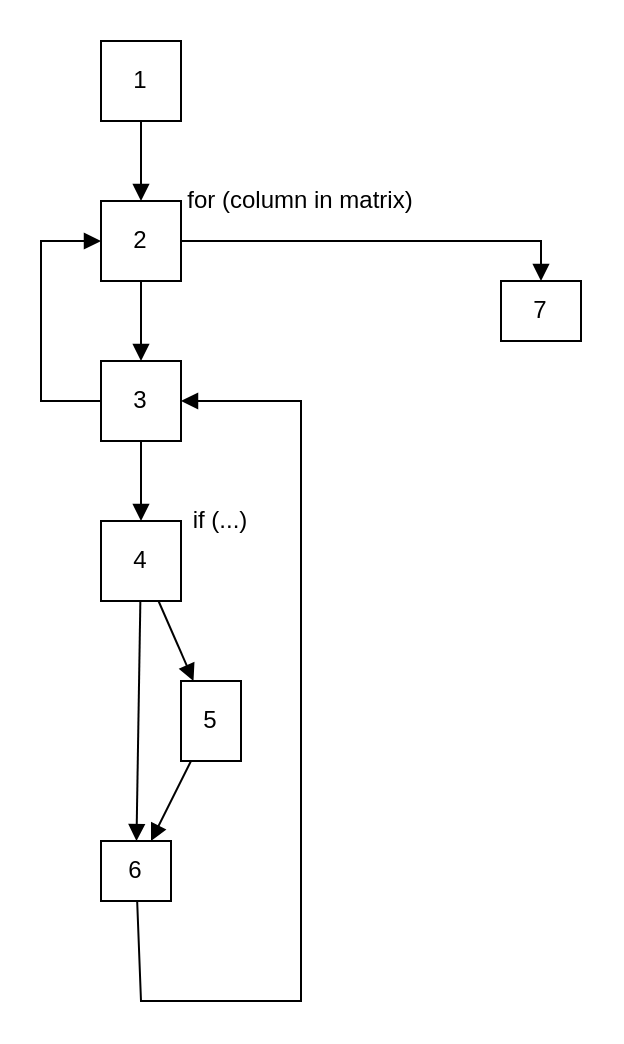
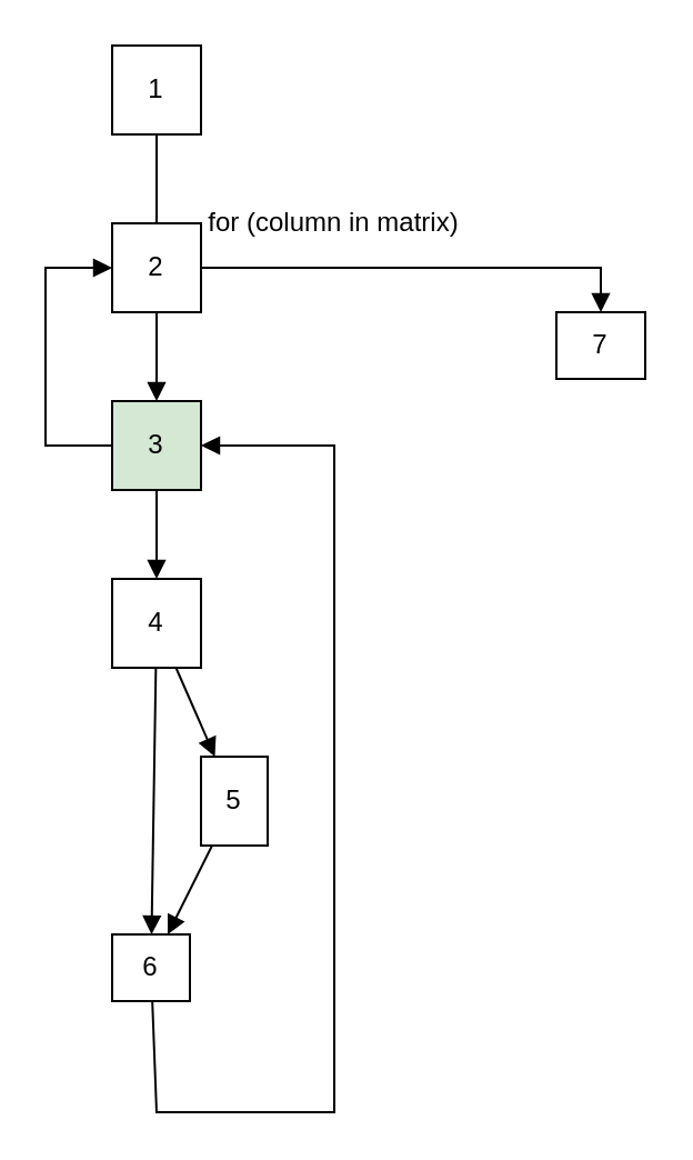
  <mxCell id="0" />
  <mxCell id="1" parent="0" />
  <mxCell id="2" value="1" style="rounded=0;whiteSpace=wrap;html=1;" vertex="1" parent="1"><mxGeometry x="50" width="40" height="40" as="geometry" y="20" /></mxCell>
  <mxCell id="3" value="2" style="rounded=0;whiteSpace=wrap;html=1;" vertex="1" parent="1"><mxGeometry x="50" y="100" width="40" height="40" as="geometry" /></mxCell>
- <mxCell id="4" value="" style="endArrow=block;html=1;rounded=0;endFill=1;" edge="1" parent="1" source="2" target="3"><mxGeometry width="50" height="50" relative="1" as="geometry"><mxPoint x="120" y="130" as="sourcePoint" /><mxPoint x="170" y="80" as="targetPoint" /></mxGeometry></mxCell>
+ <mxCell id="4" value="" style="endArrow=none;html=1;rounded=0;endFill=1;" edge="1" parent="1" source="2" target="3"><mxGeometry width="50" height="50" relative="1" as="geometry"><mxPoint x="120" y="130" as="sourcePoint" /><mxPoint x="170" y="80" as="targetPoint" /></mxGeometry></mxCell>
  <mxCell id="5" value="for (column in matrix)" style="text;html=1;strokeColor=none;fillColor=none;align=center;verticalAlign=middle;whiteSpace=wrap;rounded=0;" vertex="1" parent="1"><mxGeometry x="90" y="90" width="120" height="20" as="geometry" /></mxCell>
- <mxCell id="6" value="3" style="rounded=0;whiteSpace=wrap;html=1;" vertex="1" parent="1"><mxGeometry x="50" y="180" width="40" height="40" as="geometry" /></mxCell>
+ <mxCell id="6" value="3" style="rounded=0;whiteSpace=wrap;html=1;fillColor=#d5e8d4;" vertex="1" parent="1"><mxGeometry x="50" y="180" width="40" height="40" as="geometry" /></mxCell>
  <mxCell id="7" value="" style="endArrow=block;html=1;rounded=0;endFill=1;" edge="1" parent="1" source="3" target="6"><mxGeometry width="50" height="50" relative="1" as="geometry"><mxPoint x="80" y="280" as="sourcePoint" /><mxPoint x="130" y="230" as="targetPoint" /></mxGeometry></mxCell>
  <mxCell id="8" value="4" style="rounded=0;whiteSpace=wrap;html=1;" vertex="1" parent="1"><mxGeometry x="50" y="260" width="40" height="40" as="geometry" /></mxCell>
  <mxCell id="9" value="5" style="rounded=0;whiteSpace=wrap;html=1;" vertex="1" parent="1"><mxGeometry x="90" y="340" width="30" height="40" as="geometry" /></mxCell>
  <mxCell id="10" value="6" style="rounded=0;whiteSpace=wrap;html=1;" vertex="1" parent="1"><mxGeometry x="50" y="420" width="35" height="30" as="geometry" /></mxCell>
  <mxCell id="11" value="" style="endArrow=block;html=1;rounded=0;endFill=1;" edge="1" parent="1" source="6" target="8"><mxGeometry width="50" height="50" relative="1" as="geometry"><mxPoint x="80" y="390" as="sourcePoint" /><mxPoint x="130" y="340" as="targetPoint" /></mxGeometry></mxCell>
  <mxCell id="12" value="" style="endArrow=block;html=1;rounded=0;endFill=1;" edge="1" parent="1" source="10" target="6"><mxGeometry width="50" height="50" relative="1" as="geometry"><mxPoint x="150" y="310" as="sourcePoint" /><mxPoint x="-10" y="180" as="targetPoint" /><Array as="points"><mxPoint x="70" y="500" /><mxPoint x="150" y="500" /><mxPoint x="150" y="200" /></Array></mxGeometry></mxCell>
  <mxCell id="13" value="" style="endArrow=block;html=1;rounded=0;endFill=1;" edge="1" parent="1" source="9" target="10"><mxGeometry width="50" height="50" relative="1" as="geometry"><mxPoint x="150" y="310" as="sourcePoint" /><mxPoint x="200" y="260" as="targetPoint" /></mxGeometry></mxCell>
  <mxCell id="14" value="" style="endArrow=block;html=1;rounded=0;endFill=1;" edge="1" parent="1" source="8" target="10"><mxGeometry width="50" height="50" relative="1" as="geometry"><mxPoint x="150" y="310" as="sourcePoint" /><mxPoint x="40" y="340" as="targetPoint" /></mxGeometry></mxCell>
  <mxCell id="15" value="" style="endArrow=block;html=1;rounded=0;endFill=1;" edge="1" parent="1" source="8" target="9"><mxGeometry width="50" height="50" relative="1" as="geometry"><mxPoint x="150" y="310" as="sourcePoint" /><mxPoint x="200" y="260" as="targetPoint" /></mxGeometry></mxCell>
  <mxCell id="16" value="" style="endArrow=block;html=1;rounded=0;endFill=1;" edge="1" parent="1" source="6" target="3"><mxGeometry width="50" height="50" relative="1" as="geometry"><mxPoint x="190" y="290" as="sourcePoint" /><mxPoint x="-90" y="260" as="targetPoint" /><Array as="points"><mxPoint x="20" y="200" /><mxPoint x="20" y="120" /></Array></mxGeometry></mxCell>
  <mxCell id="17" value="7" style="rounded=0;whiteSpace=wrap;html=1;" vertex="1" parent="1"><mxGeometry x="250" y="140" width="40" height="30" as="geometry" /></mxCell>
- <mxCell id="18" value="if (...)" style="text;html=1;strokeColor=none;fillColor=none;align=center;verticalAlign=middle;whiteSpace=wrap;rounded=0;" vertex="1" parent="1"><mxGeometry x="90" y="250" width="40" height="20" as="geometry" /></mxCell>
  <mxCell id="19" value="" style="endArrow=block;html=1;rounded=0;endFill=1;" edge="1" parent="1" source="3" target="17"><mxGeometry width="50" height="50" relative="1" as="geometry"><mxPoint x="220" y="250" as="sourcePoint" /><mxPoint x="270" y="200" as="targetPoint" /><Array as="points"><mxPoint x="270" y="120" /></Array></mxGeometry></mxCell>
